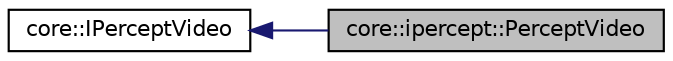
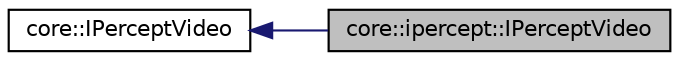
  digraph {
    rankdir=LR
    node [color=black fontname=Helvetica fontsize=10 shape=record style=filled]
-   n1 [fillcolor=grey75 fontcolor=black height=0.2 label="core::ipercept::PerceptVideo" width=0.4]
+   n1 [fillcolor=grey75 fontcolor=black height=0.2 label="core::ipercept::IPerceptVideo" width=0.4]
    n2 [fillcolor=white height=0.2 label="core::IPerceptVideo" width=0.4]
    n2 -> n1 [color=midnightblue dir=back fontname=Helvetica fontsize=10 labelfontname=Helvetica labelfontsize=10 style=solid]
  }
